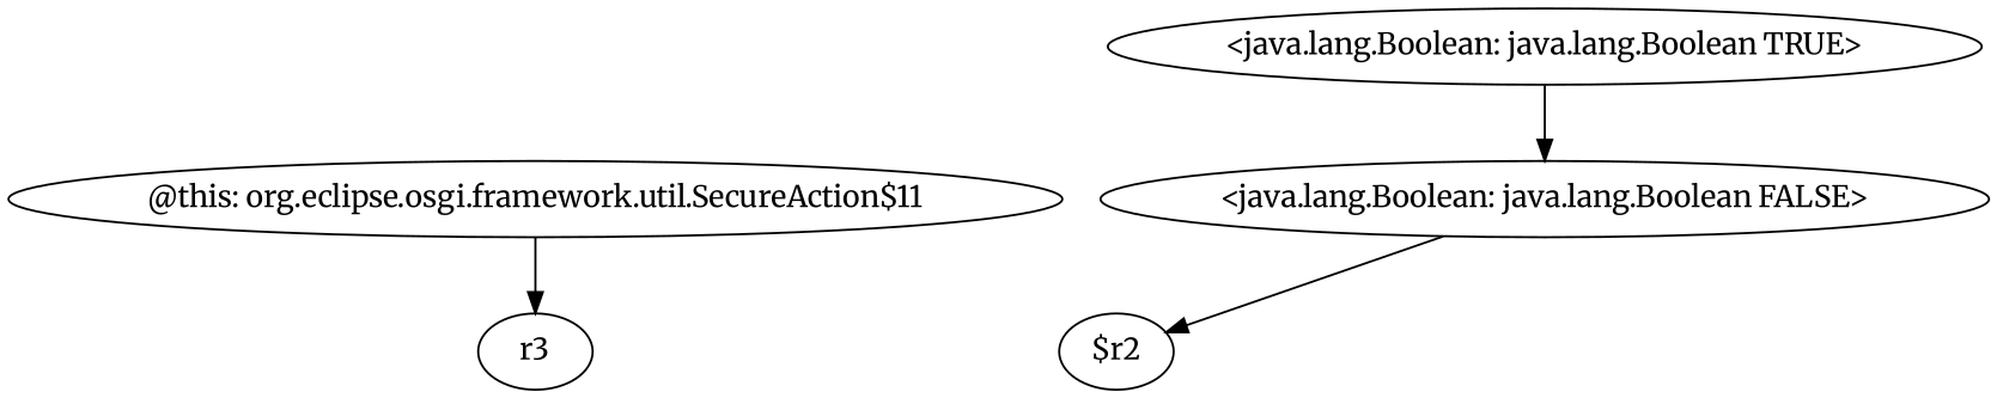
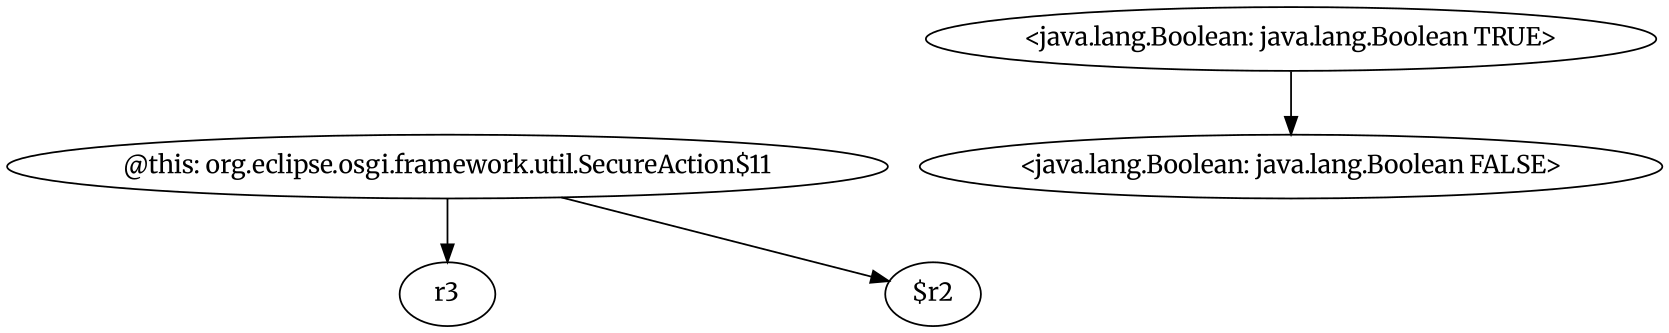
  digraph {
    fontname=Merriweather
    node [fontname=Merriweather]
    edge [fontname=Merriweather]
    n1 [label="@this: org.eclipse.osgi.framework.util.SecureAction$11"]
    n2 [label=r3]
    n3 [label="<java.lang.Boolean: java.lang.Boolean TRUE>"]
    n4 [label="<java.lang.Boolean: java.lang.Boolean FALSE>"]
    n5 [label="$r2"]
    n1 -> n2
    n3 -> n4
-   n4 -> n5
+   n1 -> n5
  }
